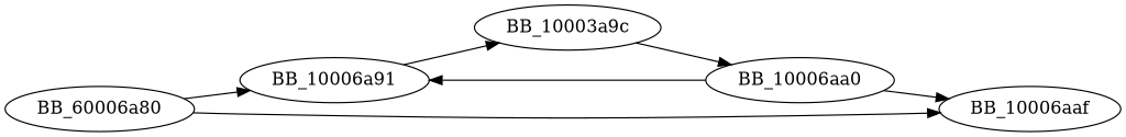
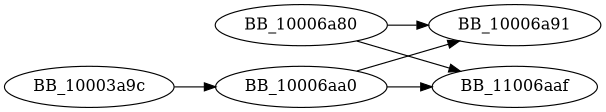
  digraph {
    rankdir=LR
-   BB_10006a80 [label=BB_60006a80]
+   BB_10006a80
    BB_10006a91
-   BB_10006aaf
+   BB_10006aaf [label=BB_11006aaf]
    n4 [label=BB_10003a9c]
    n5 [label=BB_10006aa0]
    BB_10006a80 -> BB_10006a91
    BB_10006a80 -> BB_10006aaf
-   BB_10006a91 -> n4
    n4 -> n5
    n5 -> BB_10006a91
    n5 -> BB_10006aaf
  }
